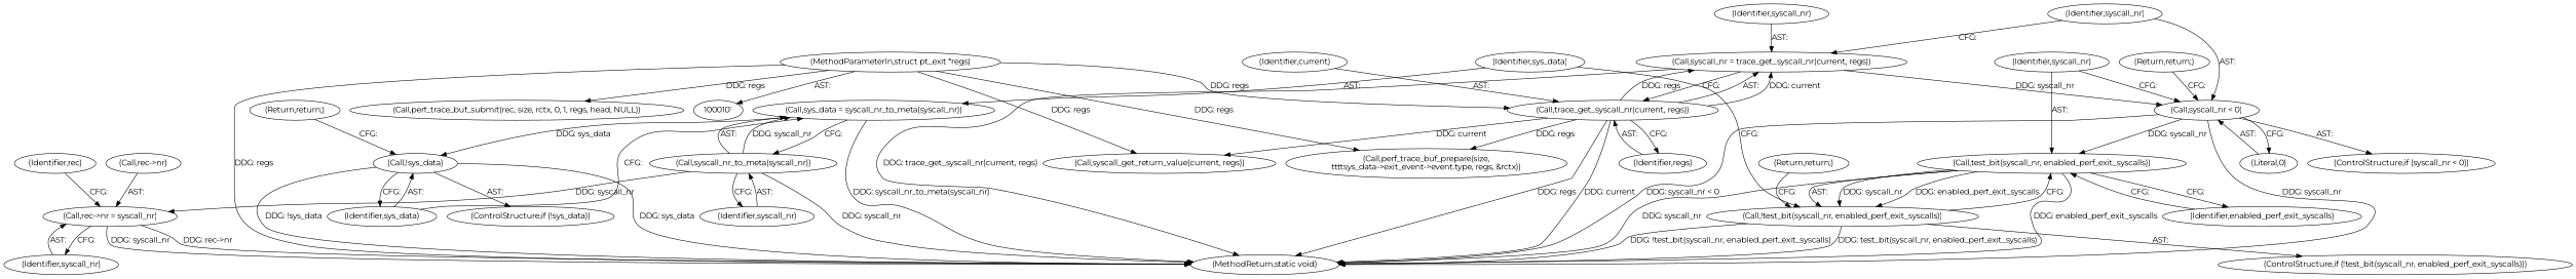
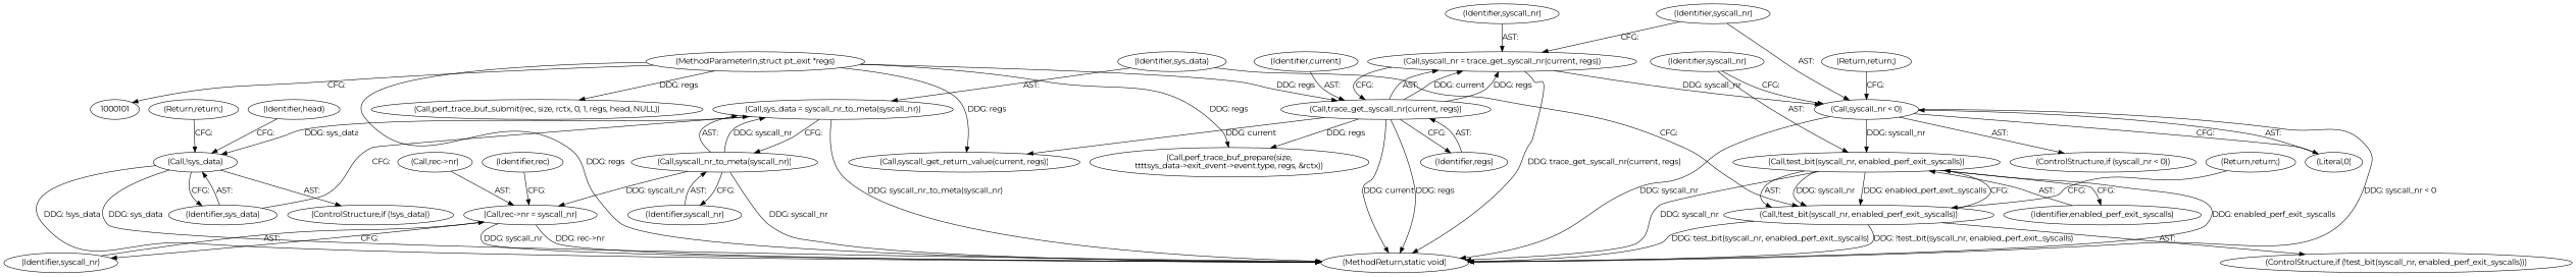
  digraph {
    fontname=Montserrat
    node [fontname=Montserrat]
    edge [fontname=Montserrat]
    n1 [label="(Call,syscall_nr < 0)"]
    n2 [label="(Call,test_bit(syscall_nr, enabled_perf_exit_syscalls))"]
    n3 [label="(MethodReturn,static void)"]
    n4 [label="(Literal,0)"]
    n5 [label="(ControlStructure,if (syscall_nr < 0))"]
    n6 [label="(Call,!test_bit(syscall_nr, enabled_perf_exit_syscalls))"]
    n7 [label="(Identifier,enabled_perf_exit_syscalls)"]
    n8 [label="(Call,syscall_nr = trace_get_syscall_nr(current, regs))"]
    n9 [label="(Call,trace_get_syscall_nr(current, regs))"]
    n10 [label="(Call,syscall_get_return_value(current, regs))"]
    n11 [label="(Call,perf_trace_buf_prepare(size,\n\t\t\t\tsys_data->exit_event->event.type, regs, &rctx))"]
    n12 [label="(Identifier,regs)"]
    n13 [label="(MethodParameterIn,struct pt_exit *regs)"]
    n14 [label="(Call,perf_trace_buf_submit(rec, size, rctx, 0, 1, regs, head, NULL))"]
    1000101
    n16 [label="(ControlStructure,if (!test_bit(syscall_nr, enabled_perf_exit_syscalls)))"]
    n17 [label="(Call,syscall_nr_to_meta(syscall_nr))"]
    n18 [label="(Call,sys_data = syscall_nr_to_meta(syscall_nr))"]
    n19 [label="(Call,rec->nr = syscall_nr)"]
    n20 [label="(Identifier,syscall_nr)"]
    n21 [label="(Call,!sys_data)"]
    n22 [label="(Identifier,syscall_nr)"]
    n23 [label="(ControlStructure,if (!sys_data))"]
    n24 [label="(Identifier,sys_data)"]
    n25 [label="(Identifier,rec)"]
    n26 [label="(Identifier,current)"]
    n27 [label="(Return,return;)"]
    n28 [label="(Identifier,sys_data)"]
    n29 [label="(Identifier,syscall_nr)"]
    n30 [label="(Identifier,syscall_nr)"]
    n31 [label="(Call,rec->nr)"]
+   n32 [label="(Identifier,head)"]
    n33 [label="(Return,return;)"]
    n34 [label="(Return,return;)"]
    n35 [label="(Identifier,syscall_nr)"]
    n1 -> n2 [label="DDG: syscall_nr"]
    n1 -> n3 [label="DDG: syscall_nr < 0"]
    n1 -> n3 [label="DDG: syscall_nr"]
    n1 -> n4 [label="CFG: "]
    n1 -> n5 [label="AST: "]
    n2 -> n3 [label="DDG: enabled_perf_exit_syscalls"]
    n2 -> n3 [label="DDG: syscall_nr"]
    n2 -> n6 [label="AST: "]
    n2 -> n6 [label="DDG: syscall_nr"]
    n2 -> n6 [label="DDG: enabled_perf_exit_syscalls"]
    n2 -> n7 [label="CFG: "]
    n4 -> n1 [label="AST: "]
    n6 -> n2 [label="CFG: "]
    n6 -> n3 [label="DDG: !test_bit(syscall_nr, enabled_perf_exit_syscalls)"]
    n6 -> n3 [label="DDG: test_bit(syscall_nr, enabled_perf_exit_syscalls)"]
    n6 -> n16 [label="AST: "]
-   n7 -> n2 [label="CFG: "]
+   n7 -> n2 [label="AST: "]
    n8 -> n1 [label="DDG: syscall_nr"]
    n8 -> n3 [label="DDG: trace_get_syscall_nr(current, regs)"]
    n8 -> n9 [label="CFG: "]
    n9 -> n3 [label="DDG: current"]
    n9 -> n3 [label="DDG: regs"]
    n9 -> n8 [label="AST: "]
    n9 -> n8 [label="DDG: current"]
    n9 -> n8 [label="DDG: regs"]
    n9 -> n10 [label="DDG: current"]
    n9 -> n11 [label="DDG: regs"]
    n9 -> n12 [label="CFG: "]
    n12 -> n9 [label="AST: "]
    n13 -> n3 [label="DDG: regs"]
    n13 -> n9 [label="DDG: regs"]
    n13 -> n10 [label="DDG: regs"]
    n13 -> n11 [label="DDG: regs"]
    n13 -> n14 [label="DDG: regs"]
-   n13 -> 1000101 [label="AST: "]
+   n13 -> 1000101 [label="CFG: "]
    n17 -> n3 [label="DDG: syscall_nr"]
    n17 -> n18 [label="AST: "]
    n17 -> n18 [label="DDG: syscall_nr"]
    n17 -> n19 [label="DDG: syscall_nr"]
    n17 -> n20 [label="CFG: "]
    n18 -> n3 [label="DDG: syscall_nr_to_meta(syscall_nr)"]
    n18 -> n17 [label="CFG: "]
    n18 -> n21 [label="DDG: sys_data"]
    n19 -> n3 [label="DDG: syscall_nr"]
    n19 -> n3 [label="DDG: rec->nr"]
    n19 -> n22 [label="CFG: "]
    n20 -> n17 [label="AST: "]
    n21 -> n3 [label="DDG: sys_data"]
    n21 -> n3 [label="DDG: !sys_data"]
    n21 -> n23 [label="AST: "]
    n21 -> n24 [label="CFG: "]
    n22 -> n19 [label="AST: "]
    n24 -> n18 [label="CFG: "]
    n24 -> n21 [label="AST: "]
    n25 -> n19 [label="CFG: "]
    n26 -> n9 [label="AST: "]
    n27 -> n1 [label="CFG: "]
    n28 -> n6 [label="CFG: "]
    n28 -> n18 [label="AST: "]
    n29 -> n1 [label="AST: "]
    n29 -> n8 [label="CFG: "]
    n30 -> n1 [label="CFG: "]
    n30 -> n2 [label="AST: "]
    n31 -> n19 [label="AST: "]
+   n32 -> n21 [label="CFG: "]
    n33 -> n6 [label="CFG: "]
    n34 -> n21 [label="CFG: "]
    n35 -> n8 [label="AST: "]
  }
